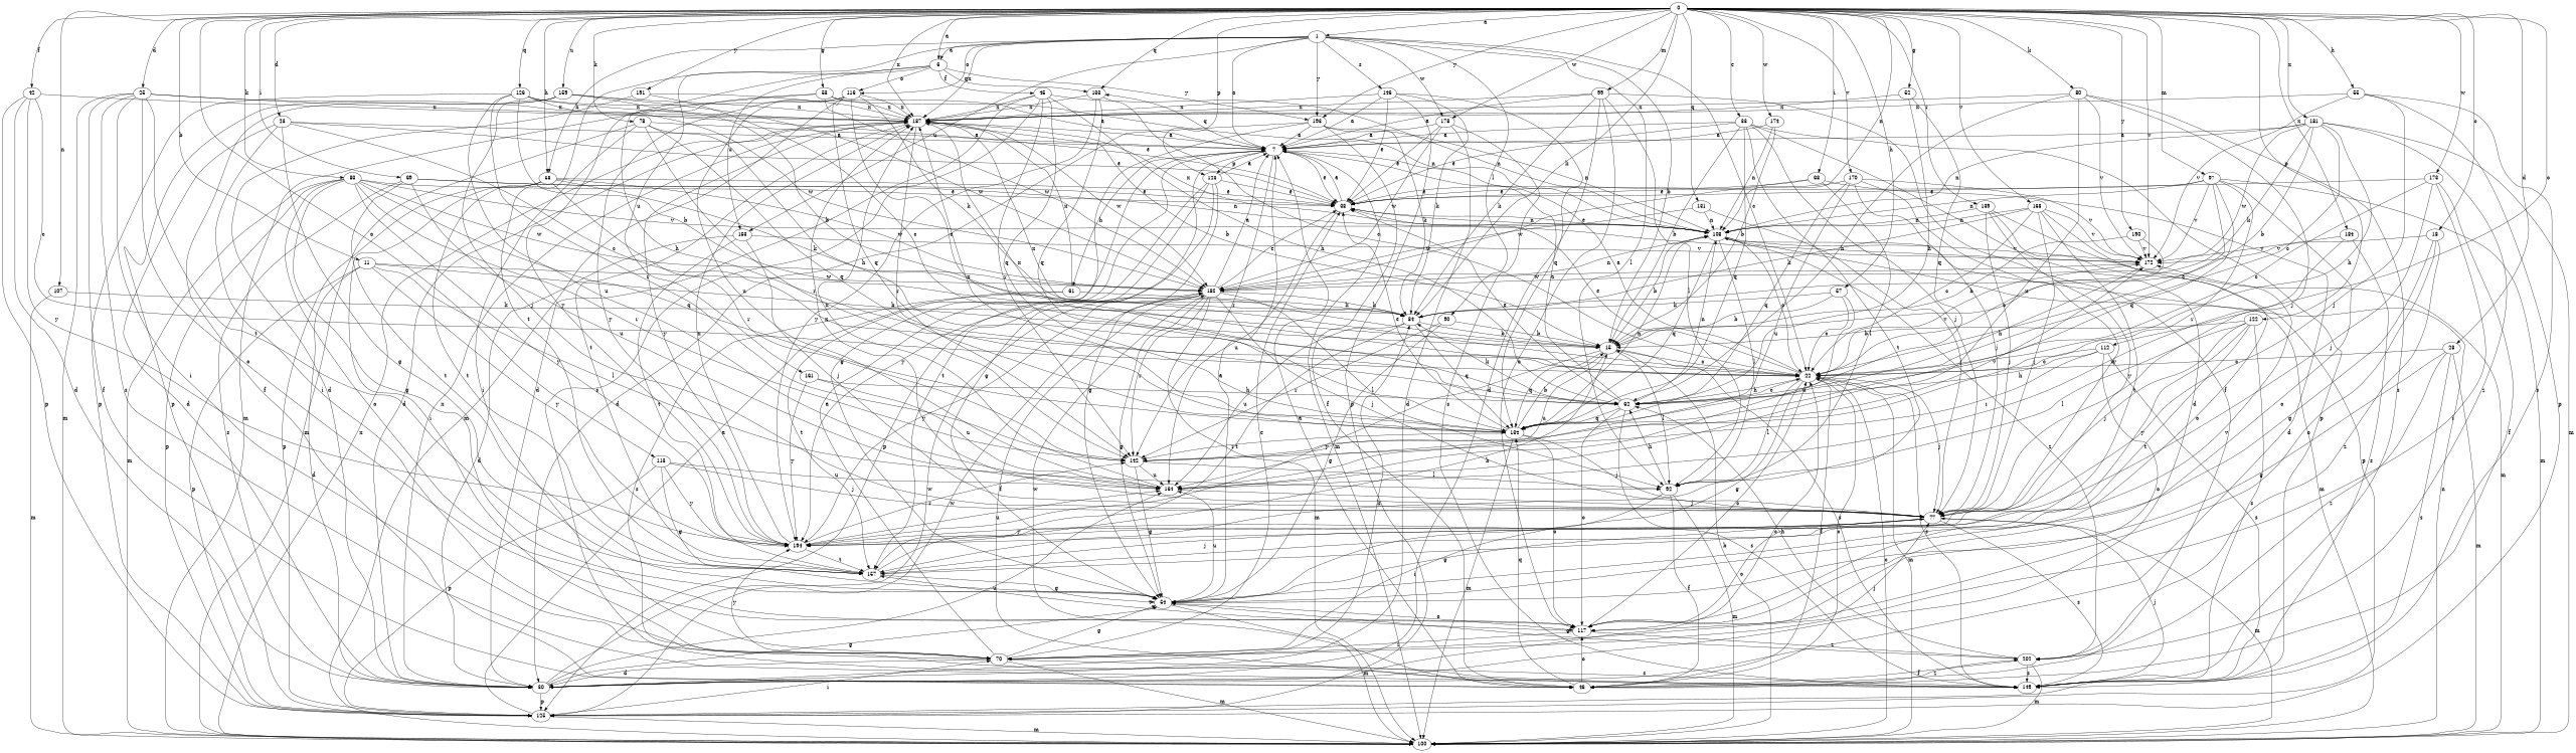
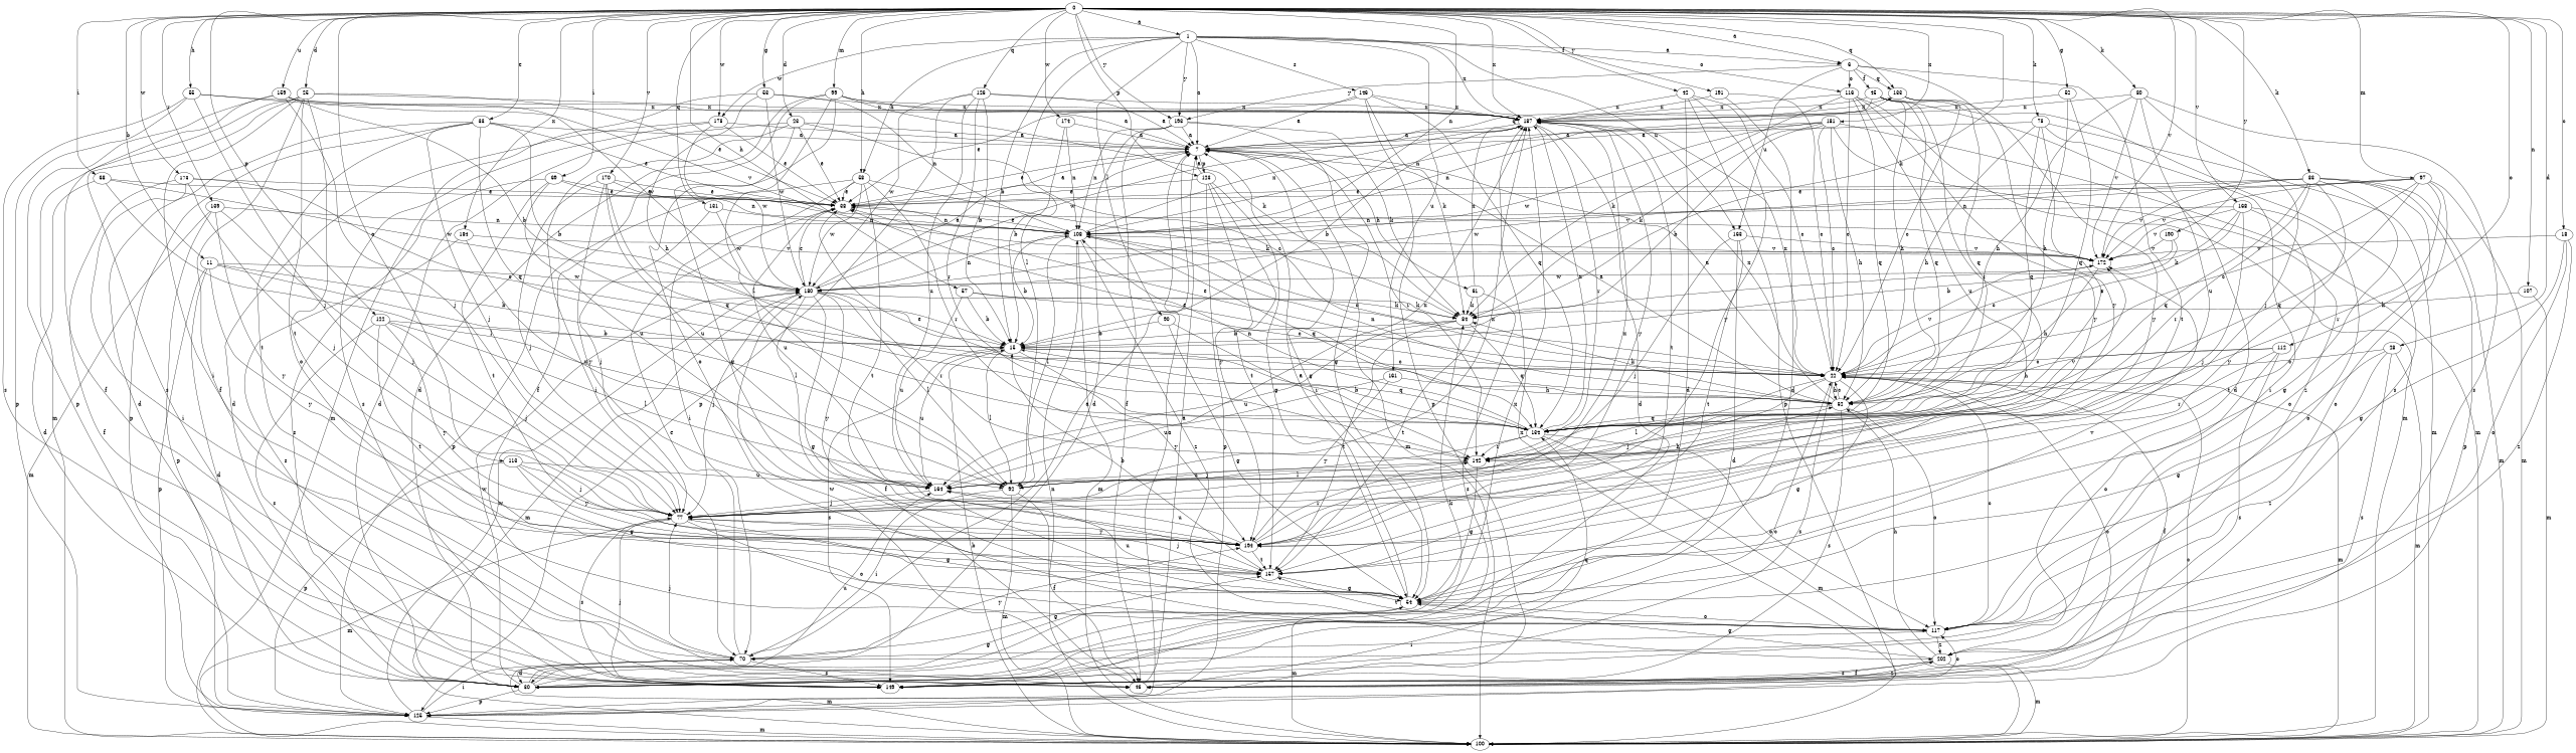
  strict digraph {
    0
    1
    6
    11
    18
    23
    25
    28
    33
    42
    52
    53
    55
    57
    58
    68
    69
    78
    80
    83
    84
    97
    99
    107
    108
    112
    113
    122
    123
    126
    131
    133
    139
    159
    168
    170
    172
    173
    174
    178
    181
    184
    187
    190
    191
    193
    7
    15
    22
    90
    92
    116
    146
    161
    163
    45
    157
    194
    30
    125
    180
    54
    117
    202
    38
    70
    100
    149
    46
    134
    77
    62
    164
    142
    61
    0 -> 1 [label=a]
    0 -> 6 [label=a]
    0 -> 11 [label=b]
    0 -> 18 [label=c]
    0 -> 23 [label=d]
    0 -> 25 [label=d]
    0 -> 28 [label=d]
    0 -> 33 [label=e]
    0 -> 42 [label=f]
    0 -> 52 [label=g]
    0 -> 53 [label=g]
    0 -> 55 [label=h]
    0 -> 57 [label=h]
    0 -> 58 [label=h]
    0 -> 68 [label=i]
    0 -> 69 [label=i]
    0 -> 78 [label=k]
    0 -> 80 [label=k]
    0 -> 83 [label=k]
    0 -> 84 [label=k]
    0 -> 97 [label=m]
    0 -> 99 [label=m]
    0 -> 107 [label=n]
    0 -> 108 [label=n]
    0 -> 112 [label=o]
    0 -> 113 [label=o]
    0 -> 122 [label=p]
    0 -> 123 [label=p]
    0 -> 126 [label=q]
    0 -> 131 [label=q]
    0 -> 133 [label=q]
    0 -> 139 [label=r]
    0 -> 159 [label=u]
    0 -> 168 [label=v]
    0 -> 170 [label=v]
    0 -> 172 [label=v]
    0 -> 173 [label=w]
    0 -> 174 [label=w]
    0 -> 178 [label=w]
    0 -> 181 [label=x]
    0 -> 184 [label=x]
    0 -> 187 [label=x]
    0 -> 190 [label=y]
    0 -> 191 [label=y]
    0 -> 193 [label=y]
    1 -> 6 [label=a]
    1 -> 58 [label=h]
    1 -> 178 [label=w]
    1 -> 187 [label=x]
    1 -> 193 [label=y]
    1 -> 7 [label=a]
    1 -> 15 [label=b]
-   1 -> 22 [label=c]
    1 -> 90 [label=l]
    1 -> 92 [label=l]
    1 -> 116 [label=o]
    1 -> 146 [label=s]
    1 -> 161 [label=u]
    1 -> 163 [label=u]
    6 -> 133 [label=q]
    6 -> 193 [label=y]
    6 -> 116 [label=o]
    6 -> 163 [label=u]
    6 -> 45 [label=f]
    6 -> 157 [label=t]
    6 -> 194 [label=y]
    11 -> 15 [label=b]
    11 -> 92 [label=l]
    11 -> 194 [label=y]
    11 -> 30 [label=d]
    11 -> 125 [label=p]
    11 -> 180 [label=w]
    18 -> 172 [label=v]
    18 -> 54 [label=g]
    18 -> 117 [label=o]
    18 -> 202 [label=z]
    23 -> 7 [label=a]
    23 -> 22 [label=c]
    23 -> 30 [label=d]
    23 -> 54 [label=g]
    23 -> 38 [label=e]
    23 -> 70 [label=i]
    25 -> 187 [label=x]
    25 -> 157 [label=t]
    25 -> 117 [label=o]
    25 -> 38 [label=e]
    25 -> 70 [label=i]
    25 -> 100 [label=m]
    25 -> 149 [label=s]
    25 -> 46 [label=f]
    28 -> 22 [label=c]
    28 -> 54 [label=g]
    28 -> 202 [label=z]
    28 -> 100 [label=m]
    28 -> 149 [label=s]
    33 -> 7 [label=a]
    33 -> 15 [label=b]
    33 -> 157 [label=t]
    33 -> 30 [label=d]
    33 -> 125 [label=p]
    33 -> 38 [label=e]
    33 -> 134 [label=q]
    33 -> 77 [label=j]
    42 -> 187 [label=x]
    42 -> 22 [label=c]
    42 -> 194 [label=y]
    42 -> 30 [label=d]
    42 -> 125 [label=p]
    52 -> 187 [label=x]
    52 -> 134 [label=q]
    52 -> 62 [label=h]
    53 -> 108 [label=n]
    53 -> 187 [label=x]
    53 -> 180 [label=w]
    53 -> 100 [label=m]
    53 -> 62 [label=h]
    55 -> 172 [label=v]
    55 -> 187 [label=x]
    55 -> 125 [label=p]
    55 -> 149 [label=s]
    55 -> 77 [label=j]
    57 -> 84 [label=k]
    57 -> 15 [label=b]
    57 -> 22 [label=c]
    57 -> 164 [label=u]
    58 -> 84 [label=k]
    58 -> 157 [label=t]
    58 -> 125 [label=p]
    58 -> 180 [label=w]
    58 -> 38 [label=e]
    58 -> 70 [label=i]
    58 -> 142 [label=r]
    68 -> 92 [label=l]
    68 -> 30 [label=d]
    68 -> 180 [label=w]
    68 -> 38 [label=e]
    69 -> 108 [label=n]
    69 -> 157 [label=t]
    69 -> 30 [label=s]
    69 -> 38 [label=e]
    69 -> 164 [label=u]
    78 -> 7 [label=a]
    78 -> 70 [label=i]
    78 -> 100 [label=m]
    78 -> 134 [label=q]
    78 -> 62 [label=h]
    78 -> 142 [label=r]
    80 -> 172 [label=v]
    80 -> 187 [label=x]
    80 -> 149 [label=s]
    80 -> 77 [label=j]
    80 -> 62 [label=h]
    80 -> 164 [label=u]
    83 -> 172 [label=v]
    83 -> 194 [label=y]
    83 -> 125 [label=p]
    83 -> 180 [label=w]
    83 -> 54 [label=g]
    83 -> 117 [label=o]
    83 -> 38 [label=e]
    83 -> 100 [label=m]
    83 -> 134 [label=q]
    83 -> 142 [label=r]
    84 -> 15 [label=b]
    84 -> 157 [label=t]
    84 -> 134 [label=q]
    84 -> 164 [label=u]
    97 -> 108 [label=n]
    97 -> 172 [label=v]
    97 -> 22 [label=c]
    97 -> 117 [label=o]
    97 -> 38 [label=e]
    97 -> 100 [label=m]
    97 -> 134 [label=q]
    97 -> 142 [label=r]
    99 -> 84 [label=k]
    99 -> 187 [label=x]
    99 -> 7 [label=a]
    99 -> 92 [label=l]
    99 -> 30 [label=d]
    99 -> 117 [label=o]
    99 -> 46 [label=f]
    107 -> 84 [label=k]
    107 -> 100 [label=m]
    108 -> 172 [label=v]
    108 -> 187 [label=x]
    108 -> 15 [label=b]
    108 -> 22 [label=c]
    108 -> 92 [label=l]
    108 -> 202 [label=z]
    108 -> 38 [label=e]
    108 -> 100 [label=m]
    108 -> 134 [label=q]
    112 -> 22 [label=c]
    112 -> 117 [label=o]
    112 -> 149 [label=s]
    112 -> 62 [label=h]
    112 -> 142 [label=r]
    113 -> 194 [label=y]
    113 -> 125 [label=p]
    113 -> 54 [label=g]
    113 -> 77 [label=j]
    113 -> 164 [label=u]
    122 -> 15 [label=b]
    122 -> 92 [label=l]
    122 -> 157 [label=t]
    122 -> 194 [label=y]
    122 -> 149 [label=s]
    122 -> 77 [label=j]
    123 -> 7 [label=a]
    123 -> 157 [label=t]
    123 -> 194 [label=y]
    123 -> 125 [label=p]
    123 -> 54 [label=g]
    123 -> 38 [label=e]
    126 -> 187 [label=x]
    126 -> 7 [label=a]
    126 -> 15 [label=b]
    126 -> 125 [label=p]
    126 -> 180 [label=w]
    126 -> 164 [label=u]
    126 -> 142 [label=r]
    131 -> 108 [label=n]
    131 -> 180 [label=w]
    131 -> 77 [label=j]
    133 -> 187 [label=x]
    133 -> 22 [label=c]
    133 -> 194 [label=y]
    133 -> 134 [label=q]
    139 -> 108 [label=n]
    139 -> 194 [label=y]
    139 -> 125 [label=p]
    139 -> 100 [label=m]
    139 -> 77 [label=j]
    159 -> 187 [label=x]
    159 -> 15 [label=b]
    159 -> 125 [label=p]
    159 -> 180 [label=w]
    159 -> 46 [label=f]
    159 -> 77 [label=j]
    168 -> 84 [label=k]
    168 -> 108 [label=n]
    168 -> 172 [label=v]
    168 -> 22 [label=c]
    168 -> 157 [label=t]
    168 -> 117 [label=o]
    168 -> 77 [label=j]
    170 -> 172 [label=v]
    170 -> 194 [label=y]
    170 -> 38 [label=e]
    170 -> 134 [label=q]
    170 -> 77 [label=j]
    170 -> 164 [label=u]
    172 -> 180 [label=w]
    172 -> 62 [label=h]
    173 -> 22 [label=c]
    173 -> 38 [label=e]
    173 -> 70 [label=i]
    173 -> 46 [label=f]
    173 -> 77 [label=j]
    174 -> 108 [label=n]
    174 -> 7 [label=a]
    174 -> 15 [label=b]
    178 -> 7 [label=a]
    178 -> 30 [label=d]
    178 -> 180 [label=w]
    178 -> 38 [label=e]
    178 -> 149 [label=s]
    181 -> 84 [label=k]
    181 -> 108 [label=n]
    181 -> 7 [label=a]
    181 -> 15 [label=b]
    181 -> 22 [label=c]
    181 -> 180 [label=w]
    181 -> 202 [label=z]
    181 -> 100 [label=m]
    181 -> 62 [label=h]
    184 -> 172 [label=v]
    184 -> 149 [label=s]
    184 -> 164 [label=u]
    187 -> 7 [label=a]
    187 -> 15 [label=b]
    187 -> 157 [label=t]
    187 -> 194 [label=y]
    187 -> 30 [label=d]
    187 -> 180 [label=w]
    187 -> 142 [label=r]
    190 -> 172 [label=v]
    190 -> 15 [label=b]
    190 -> 22 [label=c]
    191 -> 187 [label=x]
    191 -> 22 [label=c]
    191 -> 30 [label=d]
    193 -> 84 [label=k]
    193 -> 108 [label=n]
    193 -> 7 [label=a]
    193 -> 30 [label=d]
    193 -> 54 [label=g]
    193 -> 46 [label=f]
    7 -> 123 [label=p]
    7 -> 133 [label=q]
    7 -> 54 [label=g]
    7 -> 38 [label=e]
    7 -> 100 [label=m]
    7 -> 142 [label=r]
    7 -> 61 [label=h]
    15 -> 22 [label=c]
    15 -> 92 [label=l]
    15 -> 194 [label=y]
    15 -> 149 [label=s]
    15 -> 134 [label=q]
    15 -> 164 [label=u]
    22 -> 172 [label=v]
    22 -> 187 [label=x]
    22 -> 7 [label=a]
    22 -> 92 [label=l]
    22 -> 54 [label=g]
    22 -> 38 [label=e]
    22 -> 100 [label=m]
    22 -> 149 [label=s]
    22 -> 46 [label=f]
    22 -> 77 [label=j]
    22 -> 62 [label=h]
    90 -> 15 [label=b]
    90 -> 54 [label=g]
    90 -> 142 [label=r]
    92 -> 70 [label=i]
    92 -> 100 [label=m]
    92 -> 46 [label=f]
    92 -> 62 [label=h]
    116 -> 84 [label=k]
    116 -> 187 [label=x]
    116 -> 22 [label=c]
    116 -> 194 [label=y]
    116 -> 100 [label=m]
    116 -> 134 [label=q]
    116 -> 164 [label=u]
    146 -> 84 [label=k]
    146 -> 187 [label=x]
    146 -> 7 [label=a]
    146 -> 125 [label=p]
    146 -> 38 [label=e]
    146 -> 134 [label=q]
    161 -> 194 [label=y]
    161 -> 62 [label=h]
    161 -> 164 [label=u]
    163 -> 172 [label=v]
    163 -> 157 [label=t]
    163 -> 30 [label=d]
    163 -> 77 [label=j]
    45 -> 108 [label=n]
    45 -> 187 [label=x]
    45 -> 30 [label=d]
    45 -> 149 [label=s]
    45 -> 134 [label=q]
    45 -> 62 [label=h]
    45 -> 142 [label=r]
    157 -> 15 [label=b]
    157 -> 54 [label=g]
    157 -> 77 [label=j]
    194 -> 187 [label=x]
    194 -> 157 [label=t]
    194 -> 164 [label=u]
    194 -> 142 [label=r]
    30 -> 84 [label=k]
    30 -> 187 [label=x]
    30 -> 22 [label=c]
    30 -> 125 [label=p]
    30 -> 180 [label=w]
    30 -> 54 [label=g]
    30 -> 164 [label=u]
    125 -> 7 [label=a]
    125 -> 180 [label=w]
    125 -> 70 [label=i]
    125 -> 100 [label=m]
    180 -> 84 [label=k]
    180 -> 108 [label=n]
    180 -> 7 [label=a]
    180 -> 92 [label=l]
    180 -> 194 [label=y]
    180 -> 54 [label=g]
    180 -> 38 [label=e]
    180 -> 100 [label=m]
    180 -> 46 [label=f]
    180 -> 77 [label=j]
    180 -> 142 [label=r]
    54 -> 172 [label=v]
    54 -> 7 [label=a]
    54 -> 117 [label=o]
    54 -> 100 [label=m]
    54 -> 164 [label=u]
    117 -> 22 [label=c]
    117 -> 157 [label=t]
    117 -> 202 [label=z]
    117 -> 70 [label=i]
    202 -> 54 [label=g]
    202 -> 100 [label=m]
    202 -> 149 [label=s]
    202 -> 46 [label=f]
    202 -> 62 [label=h]
    38 -> 108 [label=n]
    38 -> 7 [label=a]
    38 -> 164 [label=u]
    70 -> 7 [label=a]
    70 -> 194 [label=y]
    70 -> 30 [label=d]
-   70 -> 54 [label=g]
+   70 -> 157 [label=g]
    70 -> 38 [label=e]
    70 -> 100 [label=m]
    70 -> 149 [label=s]
    70 -> 77 [label=j]
    100 -> 108 [label=n]
    100 -> 187 [label=x]
    100 -> 15 [label=b]
    100 -> 22 [label=c]
    149 -> 77 [label=j]
    46 -> 7 [label=a]
    46 -> 22 [label=c]
    46 -> 180 [label=w]
    46 -> 117 [label=o]
    46 -> 202 [label=z]
    46 -> 134 [label=q]
    134 -> 108 [label=n]
    134 -> 187 [label=x]
    134 -> 15 [label=b]
    134 -> 117 [label=o]
    134 -> 38 [label=e]
    134 -> 100 [label=m]
    134 -> 77 [label=j]
    134 -> 142 [label=r]
    77 -> 187 [label=x]
    77 -> 194 [label=y]
    77 -> 54 [label=g]
    77 -> 117 [label=o]
    77 -> 100 [label=m]
    77 -> 149 [label=s]
    62 -> 84 [label=k]
    62 -> 108 [label=n]
    62 -> 187 [label=x]
    62 -> 7 [label=a]
    62 -> 22 [label=c]
    62 -> 117 [label=o]
    62 -> 38 [label=e]
    62 -> 149 [label=s]
    62 -> 134 [label=q]
    164 -> 187 [label=x]
    164 -> 77 [label=j]
    142 -> 172 [label=v]
    142 -> 92 [label=l]
    142 -> 54 [label=g]
    142 -> 164 [label=u]
    61 -> 84 [label=k]
    61 -> 187 [label=x]
    61 -> 157 [label=t]
    61 -> 149 [label=s]
  }
